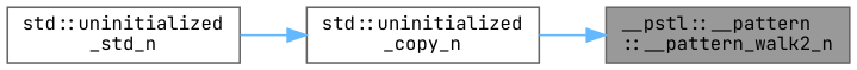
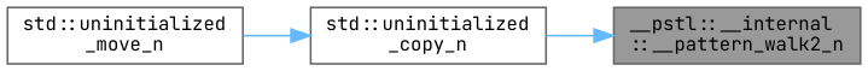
  digraph {
    fontname="JetBrains Mono"
    rankdir=RL
    node [color=grey40 fillcolor=white fontname="JetBrains Mono" fontsize=10 shape=box style=filled]
    edge [color=steelblue1 dir=back fontname="JetBrains Mono" fontsize=10 labelfontname=Helvetica labelfontsize=10 style=solid]
-   n1 [color=gray40 fillcolor=grey60 fontcolor=black height=0.2 label="__pstl::__pattern\l::__pattern_walk2_n" width=0.4]
+   n1 [color=gray40 fillcolor=grey60 fontcolor=black height=0.2 label="__pstl::__internal\l::__pattern_walk2_n" width=0.4]
    n2 [height=0.2 label="std::uninitialized\l_copy_n" width=0.4]
-   n3 [height=0.2 label="std::uninitialized\l_std_n" width=0.4]
+   n3 [height=0.2 label="std::uninitialized\l_move_n" width=0.4]
    n1 -> n2
    n2 -> n3
  }
